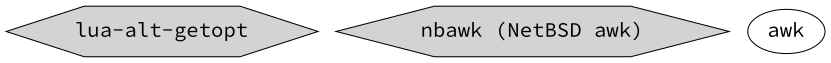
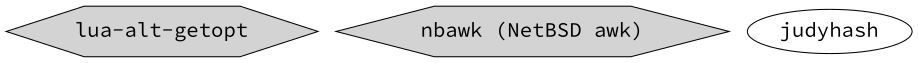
  digraph {
    rankdir=UB
    fontname="Source Code Pro"
    node [fontsize=20 shape=hexagon style=filled fontname="Source Code Pro"]
    "lua-alt-getopt"
    "nbawk (NetBSD awk)"
-   judyhash [shape=oval style=solid label=awk]
+   judyhash [shape=oval style=solid]
  }
